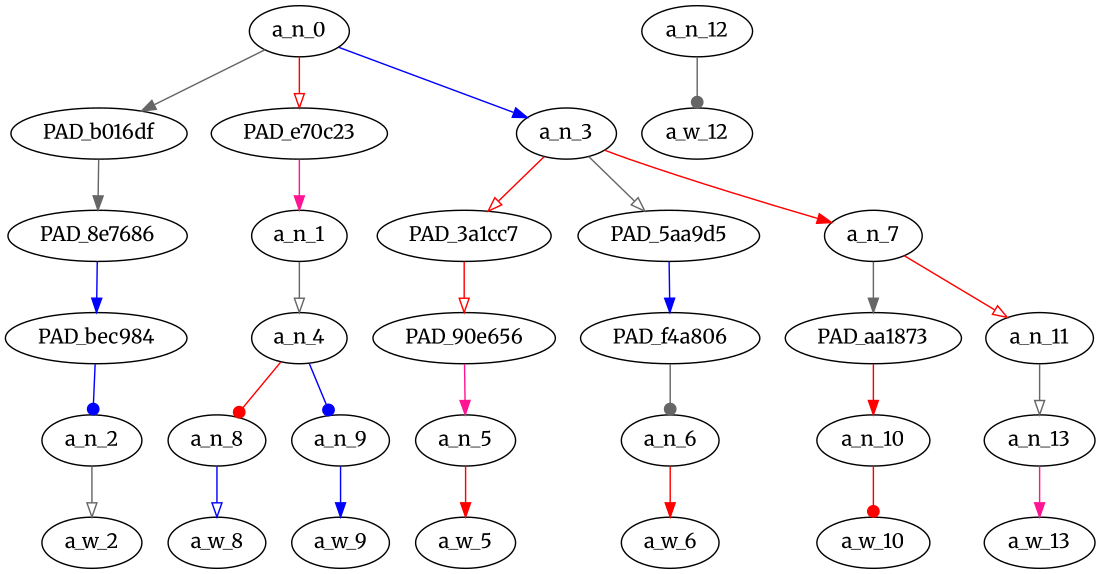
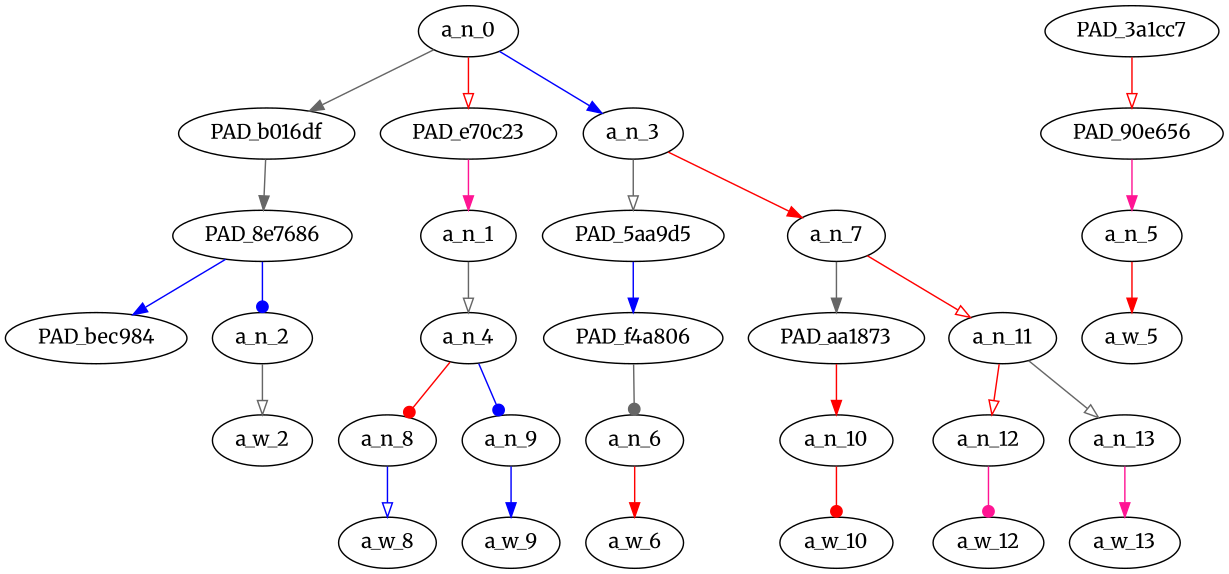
  strict digraph {
    fontname=Merriweather
    node [div_dir=1 fontname=Merriweather index=0 level=1 text_span="[2]" value=0.06724456]
    edge [arrowhead=normal color=red fontname=Merriweather]
    a_n_0 [level=5 text_span="[0, 1, 2, 3, 4, 5, 6, 7]" value=1.00000001]
    PAD_b016df [index=1 level=4]
    PAD_e70c23 [level=4 text_span="[0, 1]" value=0.17339832]
    a_n_3 [index=2 level=4 text_span="[3, 4, 5, 6, 7]" value=0.75889814]
    PAD_8e7686 [index=1 level=3]
    a_n_1 [level=3 text_span="[0, 1]" value=0.17339832]
    PAD_3a1cc7 [div_dir=-1 index=2 level=3 text_span="[3]" value=0.05562627]
    PAD_5aa9d5 [index=3 level=3 text_span="[4]" value=0.07792382]
    a_n_7 [index=4 level=3 text_span="[5, 6, 7]" value=0.62517895]
    PAD_bec984 [index=1 level=2]
    a_n_4 [level=2 text_span="[0, 1]" value=0.17305180]
    PAD_90e656 [div_dir=-1 index=2 level=2 text_span="[3]" value=0.05562627]
    PAD_f4a806 [index=3 level=2 text_span="[4]" value=0.07792382]
    PAD_aa1873 [index=4 level=2 text_span="[5]" value=0.21094794]
    a_n_11 [index=5 level=2 text_span="[6, 7]" value=0.41405224]
    a_n_2 [index=2]
    a_w_2 [div_dir=0 index=2 level=0 value=i]
    a_n_8 [text_span="[0]" value=0.09138535]
    a_n_9 [index=1 text_span="[1]" value=0.08131994]
    a_w_8 [div_dir=0 level=0 text_span="[0]" value="<user>"]
    a_w_9 [div_dir=0 index=1 level=0 text_span="[1]" value=well]
    a_n_5 [div_dir=-1 index=3 text_span="[3]" value=0.05562627]
    a_n_6 [index=4 text_span="[4]" value=0.07792382]
    a_n_10 [index=5 text_span="[5]" value=0.21094794]
    a_n_12 [div_dir=-1 index=6 text_span="[6]" value=0.10124237]
    a_n_13 [index=7 text_span="[7]" value=0.31258297]
    a_w_5 [div_dir=0 index=3 level=0 text_span="[3]" value=can]
    a_w_6 [div_dir=0 index=4 level=0 text_span="[4]" value=certainly]
    a_w_10 [div_dir=0 index=5 level=0 text_span="[5]" value=taser]
    a_w_12 [div_dir=0 index=6 level=0 text_span="[6]" value=a]
    a_w_13 [div_dir=0 index=7 level=0 text_span="[7]" value=bitch]
    a_n_0 -> PAD_b016df [color=gray40]
    a_n_0 -> PAD_e70c23 [arrowhead=onormal]
    a_n_0 -> a_n_3 [color=blue]
    PAD_b016df -> PAD_8e7686 [color=gray40]
    PAD_e70c23 -> a_n_1 [color=deeppink]
-   a_n_3 -> PAD_3a1cc7 [arrowhead=onormal]
    a_n_3 -> PAD_5aa9d5 [arrowhead=onormal color=gray40]
    a_n_3 -> a_n_7
    PAD_8e7686 -> PAD_bec984 [color=blue]
    a_n_1 -> a_n_4 [arrowhead=onormal color=gray40]
    PAD_3a1cc7 -> PAD_90e656 [arrowhead=onormal]
    PAD_5aa9d5 -> PAD_f4a806 [color=blue]
    a_n_7 -> PAD_aa1873 [color=gray40]
    a_n_7 -> a_n_11 [arrowhead=onormal]
-   PAD_bec984 -> a_n_2 [arrowhead=dot color=blue]
+   PAD_8e7686 -> a_n_2 [arrowhead=dot color=blue]
    a_n_4 -> a_n_8 [arrowhead=dot]
    a_n_4 -> a_n_9 [arrowhead=dot color=blue]
    PAD_90e656 -> a_n_5 [color=deeppink]
    PAD_f4a806 -> a_n_6 [arrowhead=dot color=gray40]
    PAD_aa1873 -> a_n_10
+   a_n_11 -> a_n_12 [arrowhead=onormal]
    a_n_11 -> a_n_13 [arrowhead=onormal color=gray40]
    a_n_2 -> a_w_2 [arrowhead=onormal color=gray40]
    a_n_8 -> a_w_8 [arrowhead=onormal color=blue]
    a_n_9 -> a_w_9 [color=blue]
    a_n_5 -> a_w_5
    a_n_6 -> a_w_6
    a_n_10 -> a_w_10 [arrowhead=dot]
-   a_n_12 -> a_w_12 [arrowhead=dot color=gray40]
+   a_n_12 -> a_w_12 [arrowhead=dot color=deeppink]
    a_n_13 -> a_w_13 [color=deeppink]
  }
